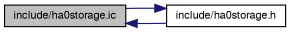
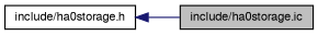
  digraph {
    rankdir=LR
    node [color=black fontname=FreeSans fontsize=10 shape=record]
    edge [color=midnightblue dir=back fontname=FreeSans fontsize=10 labelfontname=FreeSans labelfontsize=10 style=solid]
    n1 [fillcolor=grey75 fontcolor=black height=0.2 label="include/ha0storage.ic" style=filled width=0.4]
    n2 [height=0.2 label="include/ha0storage.h" width=0.4]
-   n1 -> n2
    n2 -> n1
  }
